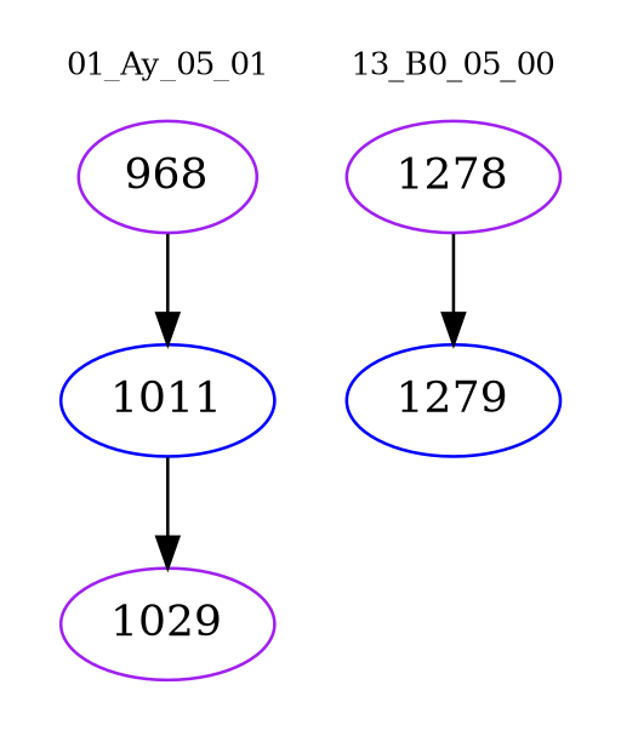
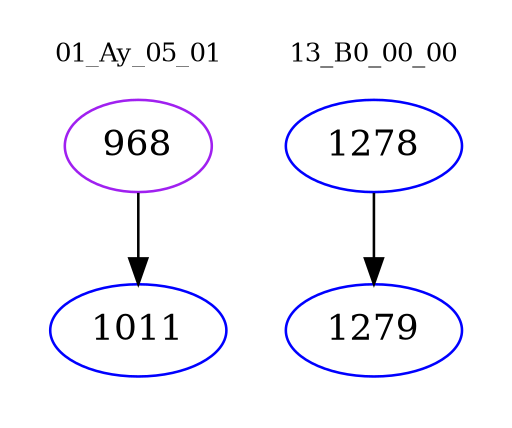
  digraph {
    node [color=blue]
    edge [color=black]
    n1 [label=1011]
-   n2 [color=purple label=1029]
    n3 [color=purple label=968]
-   n4 [color=purple label=1278]
+   n4 [label=1278]
    n5 [label=1279]
    subgraph cluster_1 {
      color=white
      fontsize=10
      label="01_Ay_05_01"
      n1
-     n2
      n3
    }
    subgraph cluster_2 {
      color=white
      fontsize=10
-     label="13_B0_05_00"
+     label="13_B0_00_00"
      n4
      n5
    }
-   n1 -> n2
    n3 -> n1
    n4 -> n5
  }
